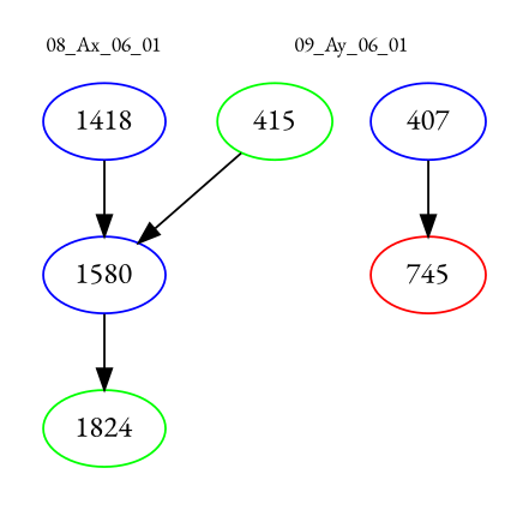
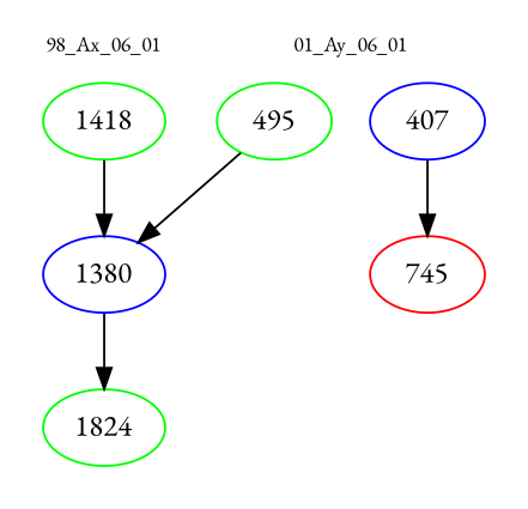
  digraph {
    fontname="EB Garamond"
    node [color=green fontname="EB Garamond"]
    edge [color=black fontname="EB Garamond"]
-   n1 [color=blue label=1418]
-   n2 [color=blue label=1580]
+   n1 [label=1418]
+   n2 [color=blue label=1380]
    n3 [label=1824]
-   n4 [label=415]
+   n4 [label=495]
    n5 [color=blue label=407]
    n6 [color=red label=745]
    subgraph cluster_1 {
      color=white
      fontsize=10
-     label="08_Ax_06_01"
+     label="98_Ax_06_01"
      n1
      n2
      n3
    }
    subgraph cluster_2 {
      color=white
      fontsize=10
-     label="09_Ay_06_01"
+     label="01_Ay_06_01"
      n4
      n5
      n6
    }
    n1 -> n2
    n2 -> n3
    n4 -> n2
    n5 -> n6
  }
